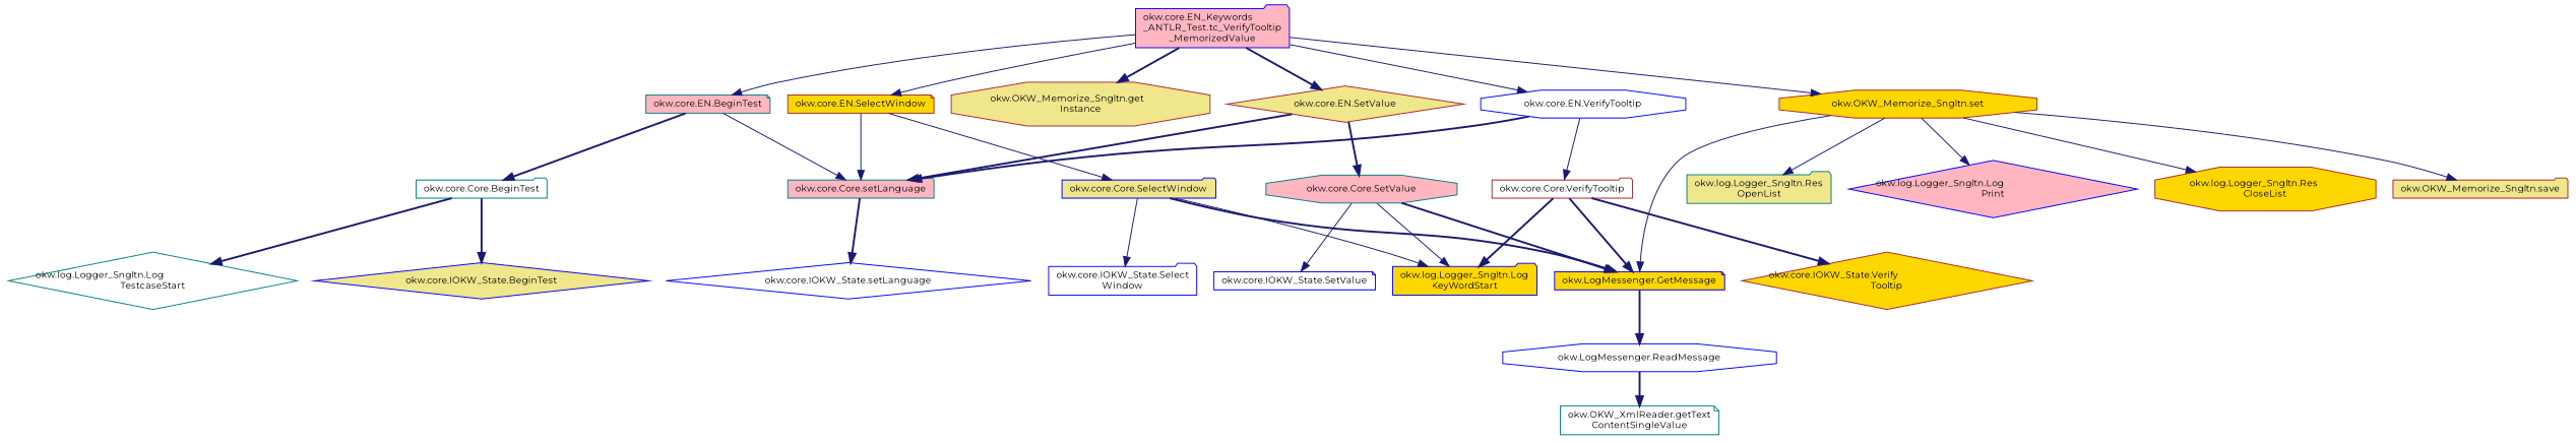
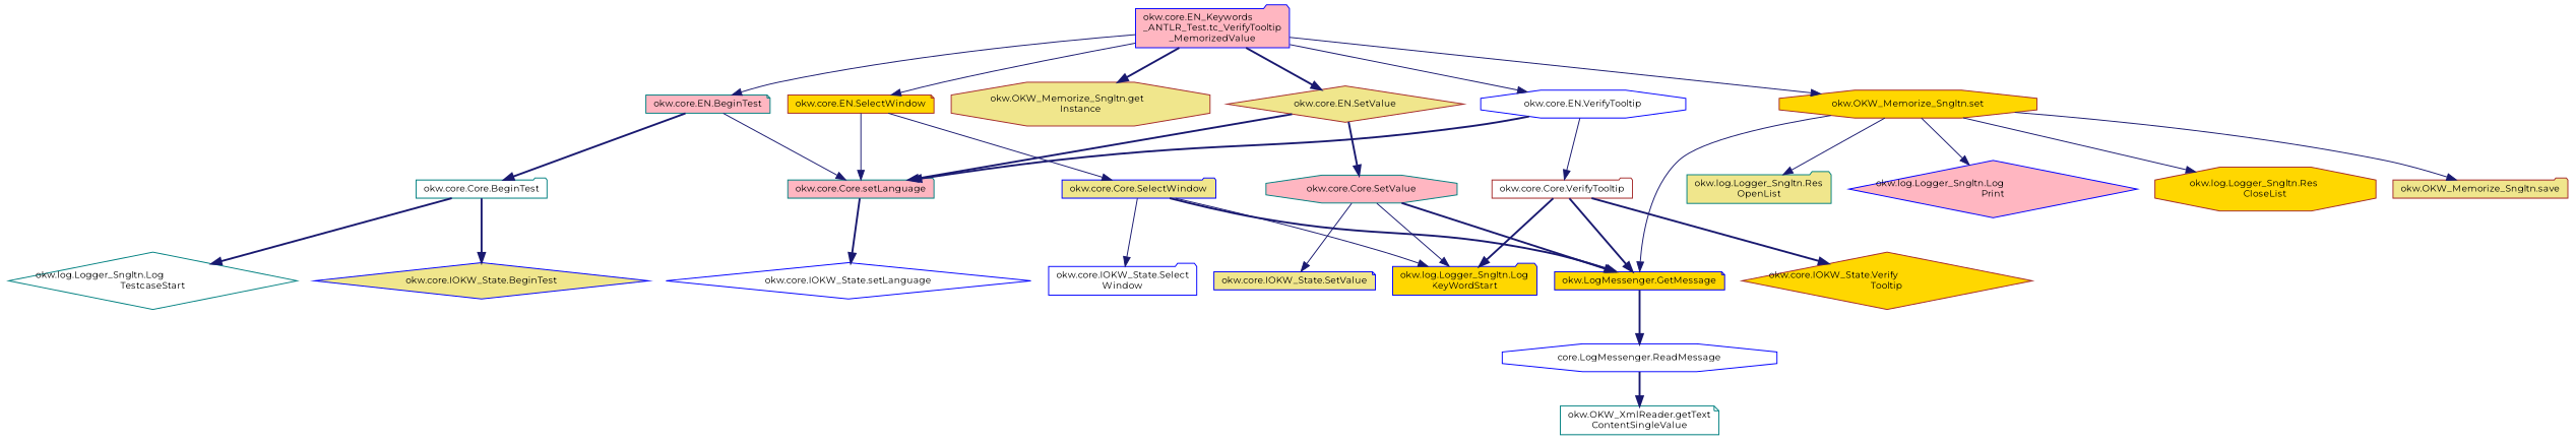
  digraph {
    fontname=Montserrat
    rankdir=TB
    node [color=blue fillcolor=white fontname=Montserrat fontsize=10 shape=folder style=filled]
    edge [color=midnightblue fontname=Montserrat fontsize=10 labelfontname=Helvetica labelfontsize=10 style=solid]
    n1 [fillcolor=lightpink fontcolor=black height=0.2 label="okw.core.EN_Keywords\l_ANTLR_Test.tc_VerifyTooltip\l_MemorizedValue" width=0.4]
    n2 [color=teal fillcolor=lightpink height=0.2 label="okw.core.EN.BeginTest" shape=note width=0.4]
    n3 [color=brown fillcolor=gold height=0.2 label="okw.core.EN.SelectWindow" shape=note width=0.4]
    n4 [color=brown fillcolor=khaki height=0.2 label="okw.OKW_Memorize_Sngltn.get\lInstance" shape=octagon width=0.4]
    n5 [color=brown fillcolor=gold height=0.2 label="okw.OKW_Memorize_Sngltn.set" shape=octagon width=0.4]
    n6 [color=brown fillcolor=khaki height=0.2 label="okw.core.EN.SetValue" shape=diamond width=0.4]
    n7 [height=0.2 label="okw.core.EN.VerifyTooltip" shape=octagon width=0.4]
    n8 [color=teal fillcolor=lightpink height=0.2 label="okw.core.Core.setLanguage" width=0.4]
    n9 [color=teal height=0.2 label="okw.core.Core.BeginTest" width=0.4]
    n10 [fillcolor=khaki height=0.2 label="okw.core.Core.SelectWindow" width=0.4]
    n11 [fillcolor=gold height=0.2 label="okw.LogMessenger.GetMessage" shape=note width=0.4]
    n12 [color=teal fillcolor=khaki height=0.2 label="okw.log.Logger_Sngltn.Res\lOpenList" width=0.4]
    n13 [fillcolor=lightpink height=0.2 label="okw.log.Logger_Sngltn.Log\lPrint" shape=diamond width=0.4]
    n14 [color=brown fillcolor=gold height=0.2 label="okw.log.Logger_Sngltn.Res\lCloseList" shape=octagon width=0.4]
    n15 [color=brown fillcolor=khaki height=0.2 label="okw.OKW_Memorize_Sngltn.save" width=0.4]
    n16 [color=teal fillcolor=lightpink height=0.2 label="okw.core.Core.SetValue" shape=octagon width=0.4]
    n17 [color=brown height=0.2 label="okw.core.Core.VerifyTooltip" width=0.4]
    n18 [height=0.2 label="okw.core.IOKW_State.setLanguage" shape=diamond width=0.4]
    n19 [color=teal height=0.2 label="okw.log.Logger_Sngltn.Log\lTestcaseStart" shape=diamond width=0.4]
    n20 [fillcolor=khaki height=0.2 label="okw.core.IOKW_State.BeginTest" shape=diamond width=0.4]
    n21 [fillcolor=gold height=0.2 label="okw.log.Logger_Sngltn.Log\lKeyWordStart" width=0.4]
    n22 [height=0.2 label="okw.core.IOKW_State.Select\lWindow" width=0.4]
-   n23 [height=0.2 label="okw.LogMessenger.ReadMessage" shape=octagon width=0.4]
+   n23 [height=0.2 label="core.LogMessenger.ReadMessage" shape=octagon width=0.4]
    n24 [color=teal height=0.2 label="okw.OKW_XmlReader.getText\lContentSingleValue" shape=note width=0.4]
-   n25 [height=0.2 label="okw.core.IOKW_State.SetValue" shape=note width=0.4]
+   n25 [fillcolor=khaki height=0.2 label="okw.core.IOKW_State.SetValue" shape=note width=0.4]
    n26 [color=brown fillcolor=gold height=0.2 label="okw.core.IOKW_State.Verify\lTooltip" shape=diamond width=0.4]
    n1 -> n2
    n1 -> n3
    n1 -> n4 [style=bold]
    n1 -> n5
    n1 -> n6 [style=bold]
    n1 -> n7
    n2 -> n8
    n2 -> n9 [style=bold]
    n3 -> n8
    n3 -> n10
    n5 -> n11
    n5 -> n12
    n5 -> n13
    n5 -> n14
    n5 -> n15
    n6 -> n8 [style=bold]
    n6 -> n16 [style=bold]
    n7 -> n8 [style=bold]
    n7 -> n17
    n8 -> n18 [style=bold]
    n9 -> n19 [style=bold]
    n9 -> n20 [style=bold]
    n10 -> n11 [style=bold]
    n10 -> n21
    n10 -> n22
    n11 -> n23 [style=bold]
    n16 -> n11 [style=bold]
    n16 -> n21
    n16 -> n25
    n17 -> n11 [style=bold]
    n17 -> n21 [style=bold]
    n17 -> n26 [style=bold]
    n23 -> n24 [style=bold]
  }
